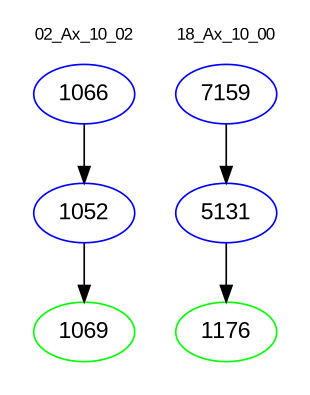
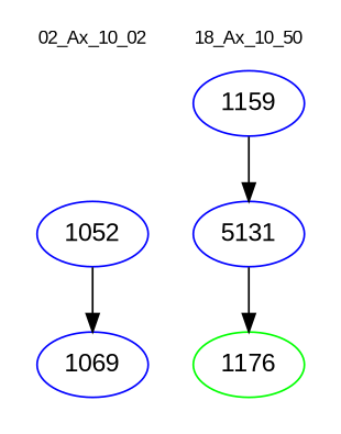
  digraph {
    fontname="Liberation Sans"
    node [color=blue fontname="Liberation Sans"]
    edge [color=black fontname="Liberation Sans"]
-   n1 [label=1066]
    n2 [label=1052]
-   n3 [color=green label=1069]
-   n4 [label=7159]
+   n3 [label=1069]
+   n4 [label=1159]
    n5 [label=5131]
    n6 [color=green label=1176]
    subgraph cluster_1 {
      color=white
      fontsize=10
      label="02_Ax_10_02"
-     n1
      n2
      n3
    }
    subgraph cluster_2 {
      color=white
      fontsize=10
-     label="18_Ax_10_00"
+     label="18_Ax_10_50"
      n4
      n5
      n6
    }
-   n1 -> n2
    n2 -> n3
    n4 -> n5
    n5 -> n6
  }
